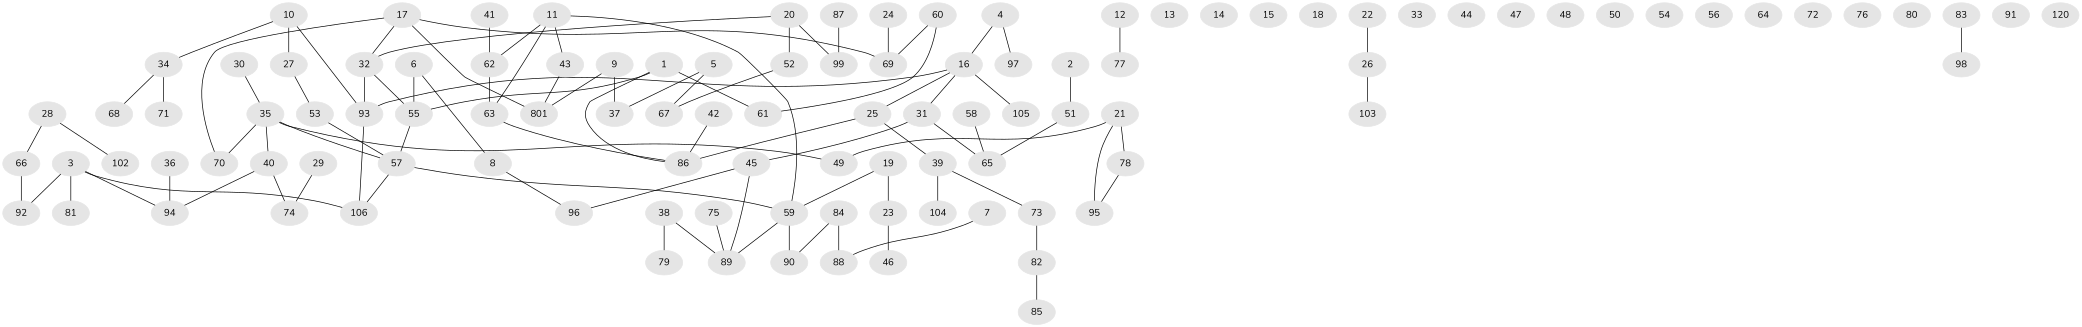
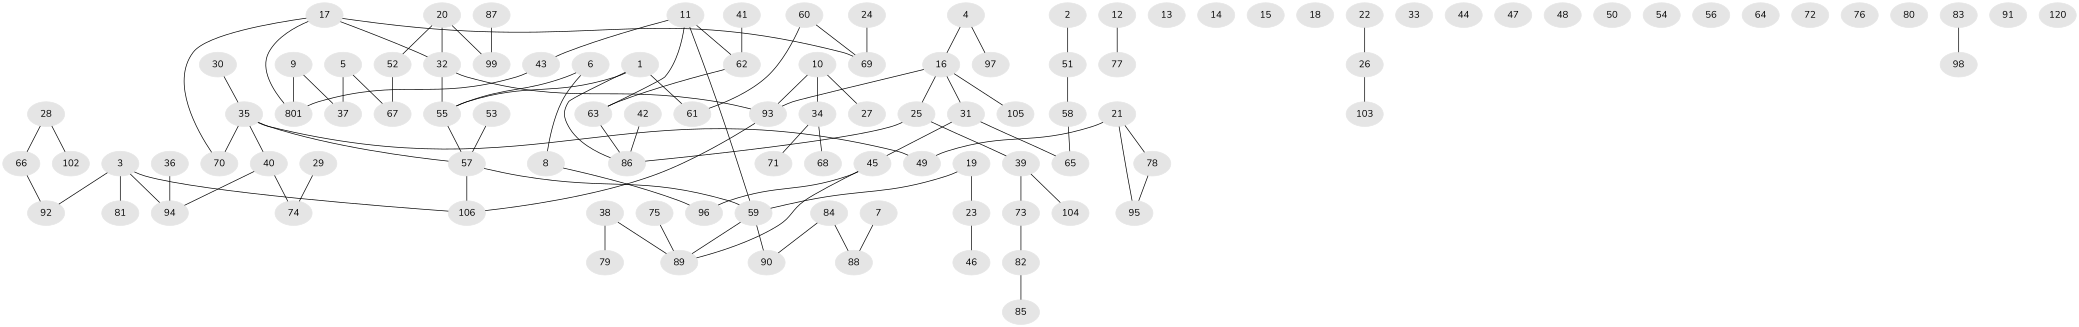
  graph {
    fontname=Nunito
    node [color=gray90 fontname=Nunito style=filled]
    edge [fontname=Nunito]
    1
    55
    61
    86
    57
    2
    51
    65
    3
    81
    92
    94
    106
    4
    16
    97
    93
    25
    31
    105
    5
    37
    67
    6
    8
    96
    7
    88
    9
    n30 [label=801]
    10
    27
    34
    53
    68
    71
    11
    43
    59
    62
    63
    89
    90
    12
    77
    13
    14
    15
    39
    45
    17
    32
    69
    70
    18
    19
    23
    46
    20
    52
    99
    21
    49
    78
    95
    22
    26
    103
    24
    73
    104
    28
    66
    102
    29
    74
    30
    35
    40
    33
    36
    38
    79
    82
    41
    42
    44
    47
    48
    50
    54
    56
    58
    60
    64
    72
    85
    75
    76
    80
    83
    98
    84
    87
    91
    n106 [label=120]
    1 -- 55
    1 -- 61
    1 -- 86
    55 -- 57
    57 -- 106
    57 -- 59
    2 -- 51
-   51 -- 65
+   51 -- 58
    3 -- 81
    3 -- 92
    3 -- 94
    3 -- 106
    4 -- 16
    4 -- 97
    16 -- 93
    16 -- 25
    16 -- 31
    16 -- 105
    93 -- 106
    25 -- 86
    25 -- 39
    31 -- 65
    31 -- 45
    5 -- 37
    5 -- 67
    6 -- 55
    6 -- 8
    8 -- 96
    7 -- 88
    9 -- 37
    9 -- n30
    10 -- 93
    10 -- 27
    10 -- 34
-   27 -- 53
    34 -- 68
    34 -- 71
    53 -- 57
    11 -- 43
    11 -- 59
    11 -- 62
    11 -- 63
    43 -- n30
    59 -- 89
    59 -- 90
    62 -- 63
    63 -- 86
    12 -- 77
    39 -- 73
    39 -- 104
    45 -- 96
    45 -- 89
    17 -- n30
    17 -- 32
    17 -- 69
    17 -- 70
    32 -- 55
    32 -- 93
    19 -- 59
    19 -- 23
    23 -- 46
    20 -- 32
    20 -- 52
    20 -- 99
    52 -- 67
    21 -- 49
    21 -- 78
    21 -- 95
    78 -- 95
    22 -- 26
    26 -- 103
    24 -- 69
    73 -- 82
    28 -- 66
    28 -- 102
    66 -- 92
    29 -- 74
    30 -- 35
    35 -- 57
    35 -- 70
    35 -- 49
    35 -- 40
    40 -- 94
    40 -- 74
    36 -- 94
    38 -- 89
    38 -- 79
    82 -- 85
    41 -- 62
    42 -- 86
    58 -- 65
    60 -- 61
    60 -- 69
    75 -- 89
    83 -- 98
    84 -- 88
    84 -- 90
    87 -- 99
  }
